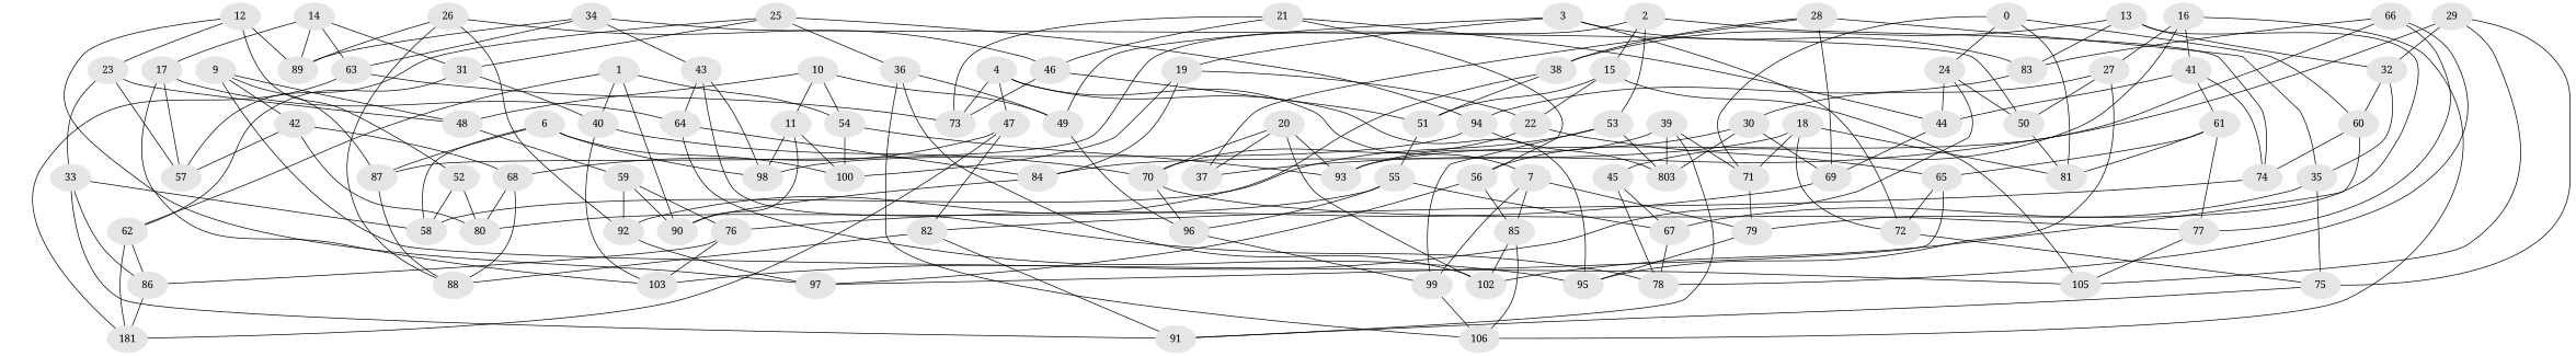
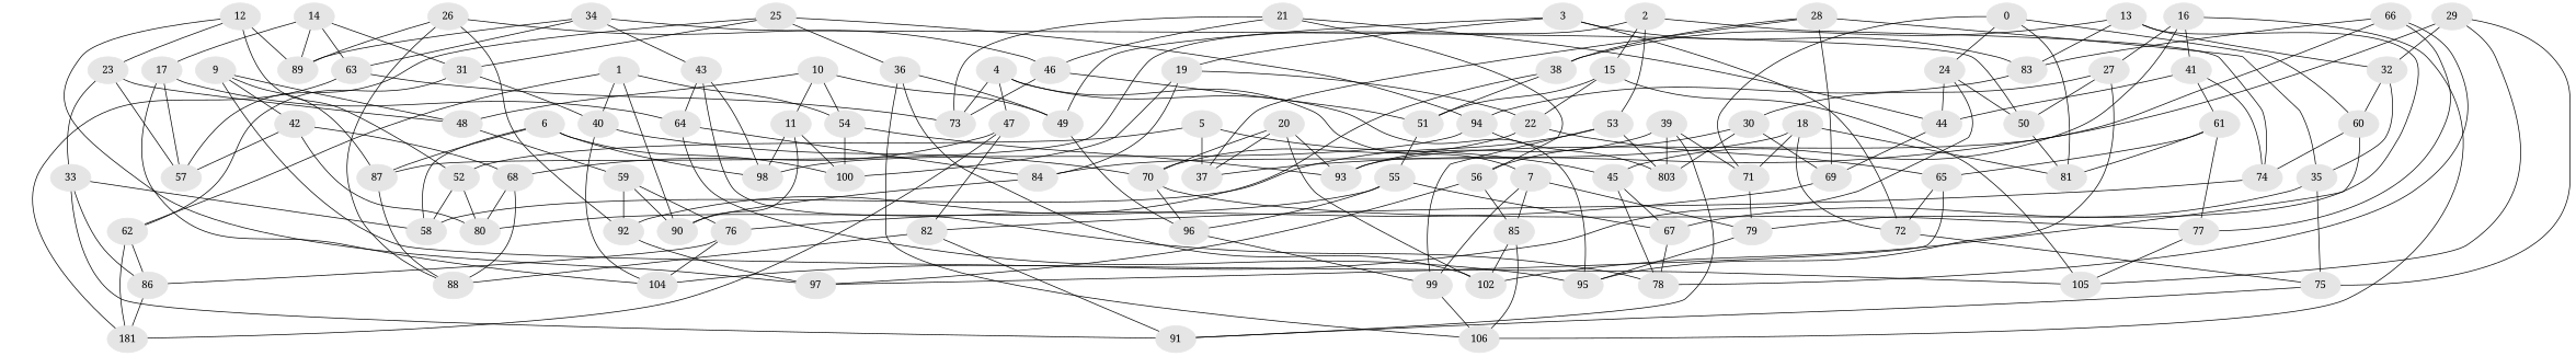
  graph {
    fontname="Noto Serif"
    node [color=gray90 fontname="Noto Serif" style=filled]
    edge [fontname="Noto Serif"]
    1
    40
    54
    62
    90
-   104 [label=103]
+   104
    70
    100
    93
    86
    n11 [label=181]
    2
    15
    53
    74
    87
    105
    22
    51
    58
    99
    n22 [label=803]
    82
    88
    3
    19
    49
    72
    83
    84
    96
    75
    94
    4
    7
    47
    73
    95
    79
    85
    68
+   5
    37
    45
    52
    67
    78
    80
    6
    98
    106
    102
    n53 [label=0]
    24
    60
    71
    81
    44
    50
    9
    42
    48
    57
    59
    10
    11
    12
    23
    89
    97
    33
    13
    32
    38
    35
    92
    14
    17
    31
    63
    64
    65
    55
    16
    27
    41
    30
    61
    18
    20
    77
    21
    46
    56
    69
    91
    25
    36
    26
    28
    76
    29
    34
    43
    39
    66
    1 -- 40
    1 -- 54
    1 -- 62
    1 -- 90
    40 -- 104
    40 -- 70
    54 -- 100
    54 -- 93
    62 -- 86
    62 -- n11
    70 -- 96
    70 -- 77
    86 -- n11
    2 -- 15
    2 -- 53
    2 -- 74
    2 -- 87
    15 -- 105
    15 -- 22
    15 -- 51
    53 -- 58
    53 -- 99
    53 -- n22
    74 -- 82
    87 -- 88
    22 -- 70
    22 -- 65
    51 -- 55
    99 -- 106
    82 -- 88
    82 -- 91
    3 -- 19
    3 -- 49
    3 -- 72
    3 -- 83
    19 -- 100
    19 -- 22
    19 -- 84
    49 -- 96
    72 -- 75
    83 -- 94
    84 -- 90
    96 -- 99
    75 -- 91
    94 -- n22
    94 -- 98
    4 -- 7
    4 -- 47
    4 -- 73
    4 -- 95
    7 -- 99
    7 -- 79
    7 -- 85
    47 -- n11
    47 -- 82
    47 -- 68
    79 -- 95
    85 -- 106
    85 -- 102
    68 -- 88
    68 -- 80
+   5 -- 37
+   5 -- 45
+   5 -- 52
    45 -- 67
    45 -- 78
    52 -- 58
    52 -- 80
    67 -- 78
    6 -- 100
    6 -- 87
    6 -- 58
    6 -- 98
    n53 -- 24
    n53 -- 60
    n53 -- 71
    n53 -- 81
    24 -- 104
    24 -- 44
    24 -- 50
    60 -- 74
    60 -- 102
    71 -- 79
    44 -- 69
    50 -- 81
    9 -- 87
    9 -- 105
    9 -- 42
    9 -- 48
    42 -- 68
    42 -- 80
    42 -- 57
    48 -- 59
    59 -- 90
    59 -- 92
    59 -- 76
    10 -- 54
    10 -- 49
    10 -- 48
    10 -- 11
    11 -- 90
    11 -- 100
    11 -- 98
    12 -- 52
    12 -- 23
    12 -- 89
    12 -- 97
    23 -- 48
    23 -- 57
    23 -- 33
    33 -- 86
    33 -- 58
    33 -- 91
    13 -- 83
    13 -- 79
    13 -- 32
    13 -- 38
    32 -- 60
    32 -- 35
    38 -- 51
    38 -- 92
    35 -- 75
    35 -- 67
    92 -- 97
    14 -- 89
    14 -- 17
    14 -- 31
    14 -- 63
    17 -- 104
    17 -- 57
    17 -- 64
    31 -- 40
    31 -- 62
    63 -- n11
    63 -- 73
    64 -- 84
    64 -- 95
    65 -- 72
    65 -- 97
    55 -- 96
    55 -- 67
    55 -- 80
    16 -- 45
    16 -- 106
    16 -- 27
    16 -- 41
    27 -- 95
    27 -- 50
    27 -- 30
    41 -- 74
    41 -- 44
    41 -- 61
    30 -- n22
    30 -- 56
    30 -- 69
    61 -- 81
    61 -- 65
    61 -- 77
    18 -- 72
    18 -- 84
    18 -- 71
    18 -- 81
    20 -- 70
    20 -- 93
    20 -- 37
    20 -- 102
    77 -- 105
    21 -- 73
    21 -- 44
    21 -- 46
    21 -- 56
    46 -- 51
    46 -- 73
    56 -- 85
    56 -- 97
    69 -- 76
    25 -- 94
    25 -- 57
    25 -- 31
    25 -- 36
    36 -- 49
    36 -- 106
    36 -- 102
    26 -- 88
    26 -- 89
    26 -- 92
    26 -- 46
    28 -- 37
    28 -- 38
    28 -- 35
    28 -- 69
    76 -- 104
    76 -- 86
    29 -- 105
    29 -- 75
    29 -- 37
    29 -- 32
    34 -- 50
    34 -- 89
    34 -- 63
    34 -- 43
    43 -- 78
    43 -- 98
    43 -- 64
    39 -- 93
    39 -- n22
    39 -- 71
    39 -- 91
    66 -- 93
    66 -- 83
    66 -- 78
    66 -- 77
  }
